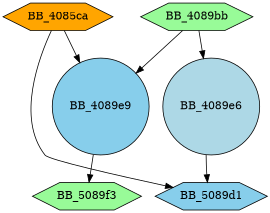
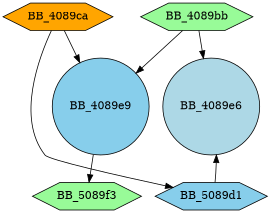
  digraph {
    node [fillcolor=skyblue shape=hexagon style=filled]
    BB_4089e9 [shape=circle]
    BB_4089bb [fillcolor=palegreen]
    BB_4089e6 [fillcolor=lightblue shape=circle]
-   BB_4089ca [fillcolor=orange label=BB_4085ca]
+   BB_4089ca [fillcolor=orange]
    n5 [label=BB_5089d1]
    n6 [fillcolor=palegreen label=BB_5089f3]
    BB_4089e9 -> n6
    BB_4089bb -> BB_4089e9
    BB_4089bb -> BB_4089e6
    BB_4089ca -> BB_4089e9
    BB_4089ca -> n5
-   BB_4089e6 -> n5
+   n5 -> BB_4089e6
  }
